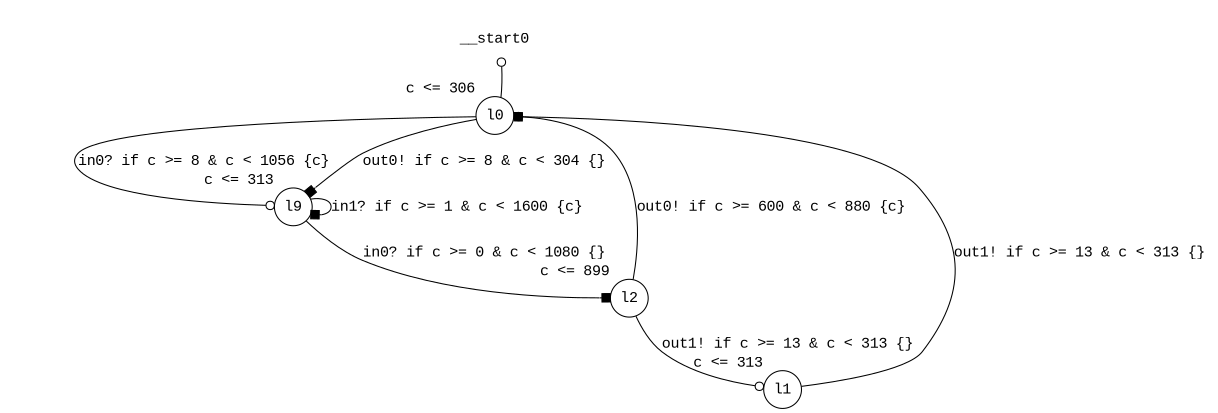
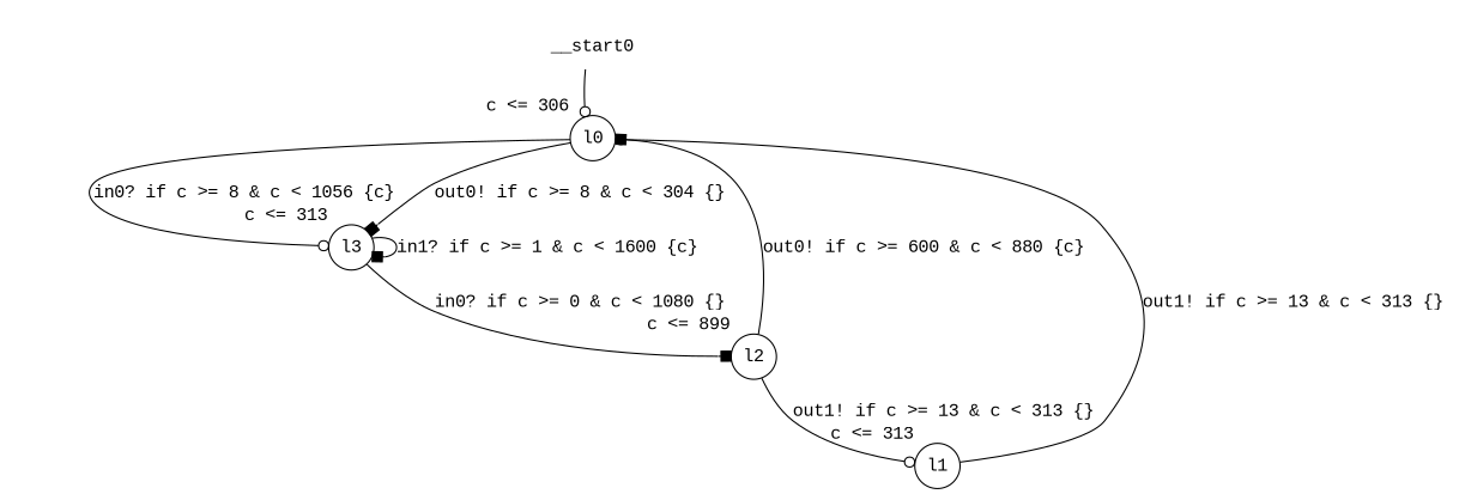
  digraph {
    fontname="Liberation Mono"
    node [fontname="Liberation Mono" shape=circle margin=0 xlabel="c <= 313"]
    edge [arrowhead=odot fontname="Liberation Mono"]
    __start0 [shape=none margin="" xlabel=""]
    n2 [label=l0 xlabel="c <= 306"]
-   n3 [label=l9]
+   n3 [label=l3]
    n4 [label=l2 xlabel="c <= 899"]
    n5 [label=l1]
-   n2 -> __start0
+   __start0 -> n2
    n2 -> n3 [label="in0? if c >= 8 & c < 1056 {c} "]
    n2 -> n3 [arrowhead=box label="out0! if c >= 8 & c < 304 {} "]
    n3 -> n3 [arrowhead=box label="in1? if c >= 1 & c < 1600 {c} "]
    n3 -> n4 [arrowhead=box label="in0? if c >= 0 & c < 1080 {} "]
-   n4 -> n2 [label="out0! if c >= 600 & c < 880 {c} "]
+   n4 -> n2 [arrowhead=box label="out0! if c >= 600 & c < 880 {c} "]
    n4 -> n5 [label="out1! if c >= 13 & c < 313 {} "]
-   n5 -> n2 [arrowhead=box label="out1! if c >= 13 & c < 313 {} "]
+   n5 -> n2 [label="out1! if c >= 13 & c < 313 {} "]
  }
